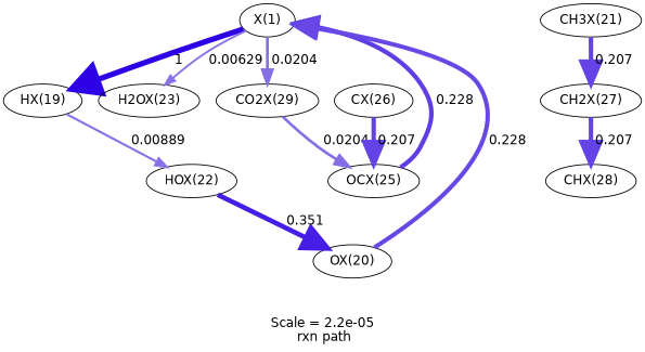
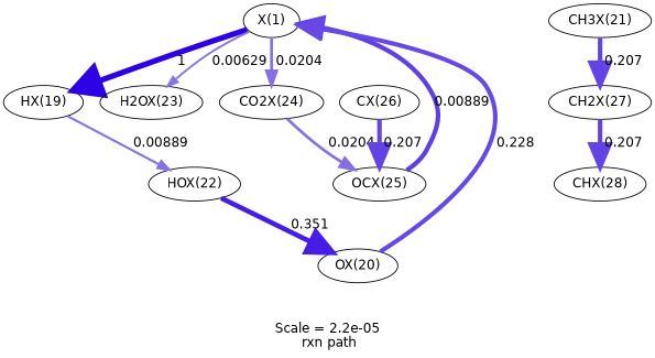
  digraph {
    fontname=Helvetica
    label="Scale = 2.2e-05\l rxn path"
    node [fontname=Helvetica]
    edge [arrowsize=2.41 color="0.7, 0.707, 0.9" fontname=Helvetica penwidth=4.81]
    n1 [label="X(1)"]
    n2 [label="HX(19)"]
    n3 [label="H2OX(23)"]
-   n4 [label="CO2X(29)"]
+   n4 [label="CO2X(24)"]
    n5 [label="HOX(22)"]
    n6 [label="OCX(25)"]
    n7 [label="OX(20)"]
    n8 [label="CH3X(21)"]
    n9 [label="CH2X(27)"]
    n10 [label="CHX(28)"]
    n11 [label="CX(26)"]
    n1 -> n2 [arrowsize=3 color="0.7, 1.5, 0.9" label=" 1" penwidth=6]
    n1 -> n3 [arrowsize=1.09 color="0.7, 0.506, 0.9" label=" 0.00629" penwidth=2.17]
    n1 -> n4 [arrowsize=1.53 color="0.7, 0.52, 0.9" label=" 0.0204" penwidth=3.06]
    n2 -> n5 [arrowsize=1.22 color="0.7, 0.509, 0.9" label=" 0.00889" penwidth=2.43]
    n4 -> n6 [arrowsize=1.53 color="0.7, 0.52, 0.9" label=" 0.0204" penwidth=3.06]
    n5 -> n7 [arrowsize=2.63 color="0.7, 0.871, 0.9" label=" 0.351" penwidth=5.25]
-   n6 -> n1 [arrowsize=2.44 color="0.7, 0.728, 0.9" label=" 0.228" penwidth=4.88]
+   n6 -> n1 [arrowsize=2.44 color="0.7, 0.728, 0.9" label=" 0.00889" penwidth=4.88]
    n7 -> n1 [arrowsize=2.37 color="0.7, 0.687, 0.9" label=" 0.228" penwidth=4.73]
    n8 -> n9 [label=" 0.207"]
    n9 -> n10 [label=" 0.207"]
    n11 -> n6 [label=" 0.207"]
  }
